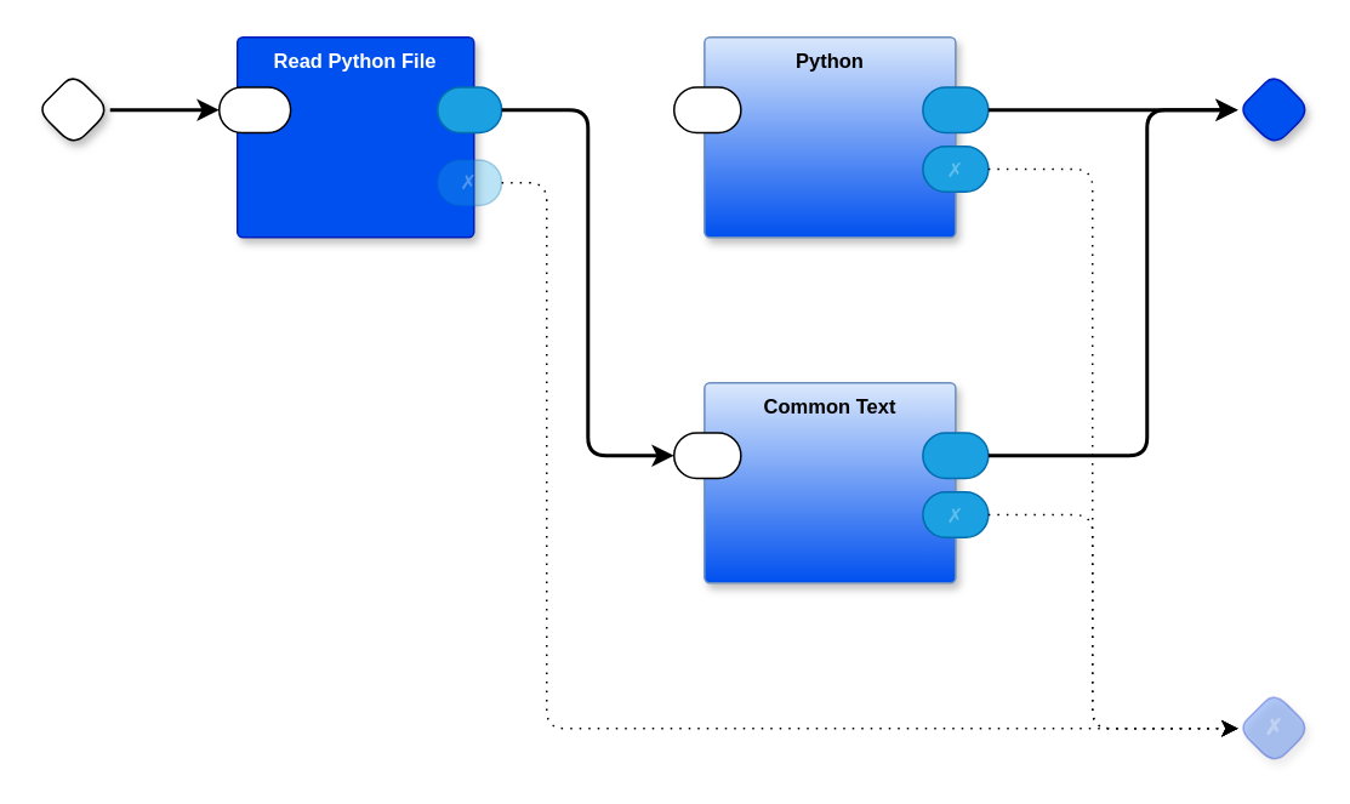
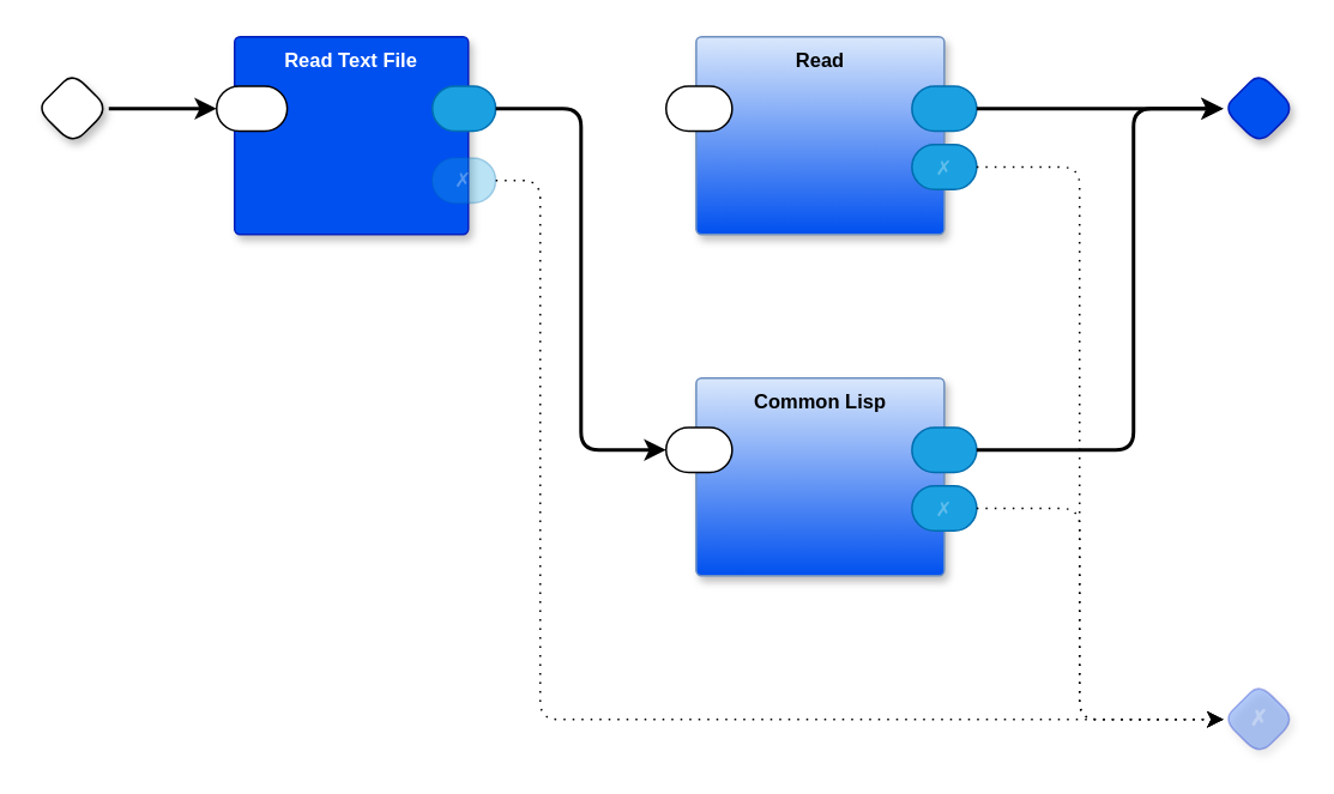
  <mxCell id="0" />
  <mxCell id="1" parent="0" />
- <mxCell id="2" value="Python" style="rounded=1;whiteSpace=wrap;html=1;container=1;recursiveResize=0;verticalAlign=top;arcSize=6;fontStyle=1;autosize=0;points=[];absoluteArcSize=1;shadow=1;strokeColor=#6c8ebf;fillColor=#dae8fc;fontFamily=Helvetica;fontSize=11;gradientColor=#0050EF;fontColor=default;" parent="1" vertex="1"><mxGeometry x="386.75" y="20" width="138" height="110" as="geometry"><mxRectangle x="-98" y="-1230" width="99" height="26" as="alternateBounds" /></mxGeometry></mxCell>
+ <mxCell id="2" value="Read" style="rounded=1;whiteSpace=wrap;html=1;container=1;recursiveResize=0;verticalAlign=top;arcSize=6;fontStyle=1;autosize=0;points=[];absoluteArcSize=1;shadow=1;strokeColor=#6c8ebf;fillColor=#dae8fc;fontFamily=Helvetica;fontSize=11;gradientColor=#0050EF;fontColor=default;" parent="1" vertex="1"><mxGeometry x="386.75" y="20" width="138" height="110" as="geometry"><mxRectangle x="-98" y="-1230" width="99" height="26" as="alternateBounds" /></mxGeometry></mxCell>
  <mxCell id="3" value="" style="rounded=1;whiteSpace=wrap;html=1;sketch=0;points=[[0,0.5,0,0,0],[1,0.5,0,0,0]];arcSize=50;fontFamily=Helvetica;fontSize=11;fontColor=default;" parent="2" vertex="1"><mxGeometry x="-16.75" y="27.5" width="36.75" height="25" as="geometry" /></mxCell>
  <mxCell id="4" value="" style="rounded=1;whiteSpace=wrap;html=1;sketch=0;points=[[0,0.5,0,0,0],[1,0.5,0,0,0]];fillColor=#1ba1e2;fontColor=#ffffff;strokeColor=#006EAF;arcSize=50;fontFamily=Helvetica;fontSize=11;" parent="2" vertex="1"><mxGeometry x="120" y="27.5" width="36" height="25" as="geometry" /></mxCell>
  <mxCell id="5" value="✗" style="rounded=1;whiteSpace=wrap;html=1;sketch=0;points=[[0,0.5,0,0,0],[1,0.5,0,0,0]];fillColor=#1ba1e2;fontColor=#ffffff;strokeColor=#006EAF;arcSize=50;fontFamily=Helvetica;fontSize=11;textOpacity=30;" parent="2" vertex="1"><mxGeometry x="120" y="60" width="36" height="25" as="geometry" /></mxCell>
  <mxCell id="6" value="" style="rhombus;whiteSpace=wrap;html=1;rounded=1;fontStyle=1;glass=0;sketch=0;fontSize=12;points=[[0,0.5,0,0,0],[0.5,0,0,0,0],[0.5,1,0,0,0],[1,0.5,0,0,0]];shadow=1;fontFamily=Helvetica;fontColor=default;" parent="1" vertex="1"><mxGeometry x="20" y="40" width="40" height="40" as="geometry" /></mxCell>
  <mxCell id="7" value="" style="rhombus;whiteSpace=wrap;html=1;rounded=1;fontStyle=1;glass=0;sketch=0;fontSize=12;points=[[0,0.5,0,0,0],[0.5,0,0,0,0],[0.5,1,0,0,0],[1,0.5,0,0,0]];shadow=1;fillColor=#0050ef;fontColor=#ffffff;strokeColor=#001DBC;fontFamily=Helvetica;" parent="1" vertex="1"><mxGeometry x="680" y="40" width="40" height="40" as="geometry" /></mxCell>
  <mxCell id="8" value="✗" style="rhombus;whiteSpace=wrap;html=1;rounded=1;fillColor=#0050ef;fontColor=#ffffff;strokeColor=#001DBC;fontStyle=1;glass=0;sketch=0;fontSize=12;points=[[0,0.5,0,0,0],[0.5,0,0,0,0],[0.5,1,0,0,0],[1,0.5,0,0,0]];shadow=1;opacity=30;textOpacity=30;" parent="1" vertex="1"><mxGeometry x="680" y="380" width="40" height="40" as="geometry" /></mxCell>
- <mxCell id="9" value="Read Python File" style="rounded=1;whiteSpace=wrap;html=1;sketch=0;container=1;recursiveResize=0;verticalAlign=top;arcSize=6;fontStyle=1;autosize=0;points=[];absoluteArcSize=1;shadow=1;strokeColor=#001DBC;fillColor=#0050ef;fontColor=#ffffff;fontFamily=Helvetica;fontSize=11;" parent="1" vertex="1"><mxGeometry x="130" y="20" width="130" height="110" as="geometry"><mxRectangle x="-98" y="-1230" width="99" height="26" as="alternateBounds" /></mxGeometry></mxCell>
+ <mxCell id="9" value="Read Text File" style="rounded=1;whiteSpace=wrap;html=1;sketch=0;container=1;recursiveResize=0;verticalAlign=top;arcSize=6;fontStyle=1;autosize=0;points=[];absoluteArcSize=1;shadow=1;strokeColor=#001DBC;fillColor=#0050ef;fontColor=#ffffff;fontFamily=Helvetica;fontSize=11;" parent="1" vertex="1"><mxGeometry x="130" y="20" width="130" height="110" as="geometry"><mxRectangle x="-98" y="-1230" width="99" height="26" as="alternateBounds" /></mxGeometry></mxCell>
  <mxCell id="10" value="" style="rounded=1;whiteSpace=wrap;html=1;sketch=0;points=[[0,0.5,0,0,0],[1,0.5,0,0,0]];arcSize=50;fontFamily=Helvetica;fontSize=11;fontColor=default;" parent="9" vertex="1"><mxGeometry x="-10" y="27.5" width="39.25" height="25" as="geometry" /></mxCell>
  <mxCell id="11" value="" style="rounded=1;whiteSpace=wrap;html=1;sketch=0;points=[[0,0.5,0,0,0],[1,0.5,0,0,0]];fillColor=#1ba1e2;fontColor=#ffffff;strokeColor=#006EAF;arcSize=50;fontFamily=Helvetica;fontSize=11;" parent="9" vertex="1"><mxGeometry x="110" y="27.5" width="35.25" height="25" as="geometry" /></mxCell>
  <mxCell id="12" value="✗" style="rounded=1;whiteSpace=wrap;html=1;sketch=0;points=[[0,0.5,0,0,0],[1,0.5,0,0,0]];fillColor=#1ba1e2;fontColor=#ffffff;strokeColor=#006EAF;arcSize=50;fontFamily=Helvetica;fontSize=11;textOpacity=30;opacity=30;" parent="9" vertex="1"><mxGeometry x="110" y="67.5" width="35.25" height="25" as="geometry" /></mxCell>
  <mxCell id="13" style="edgeStyle=orthogonalEdgeStyle;rounded=0;orthogonalLoop=1;jettySize=auto;html=1;exitX=1;exitY=0.5;exitDx=0;exitDy=0;exitPerimeter=0;entryX=0;entryY=0.5;entryDx=0;entryDy=0;entryPerimeter=0;strokeWidth=2;" parent="1" source="6" target="10" edge="1"><mxGeometry relative="1" as="geometry" /></mxCell>
  <mxCell id="14" style="edgeStyle=orthogonalEdgeStyle;rounded=1;orthogonalLoop=1;jettySize=auto;html=1;exitX=1;exitY=0.5;exitDx=0;exitDy=0;exitPerimeter=0;strokeWidth=2;entryX=0;entryY=0.5;entryDx=0;entryDy=0;entryPerimeter=0;" parent="1" source="11" target="19" edge="1"><mxGeometry relative="1" as="geometry" /></mxCell>
  <mxCell id="15" style="edgeStyle=orthogonalEdgeStyle;rounded=1;orthogonalLoop=1;jettySize=auto;html=1;exitX=1;exitY=0.5;exitDx=0;exitDy=0;exitPerimeter=0;entryX=0;entryY=0.5;entryDx=0;entryDy=0;entryPerimeter=0;curved=0;dashed=1;dashPattern=1 4;" parent="1" source="12" target="8" edge="1"><mxGeometry relative="1" as="geometry"><Array as="points"><mxPoint x="300" y="100" /><mxPoint x="300" y="400" /></Array></mxGeometry></mxCell>
  <mxCell id="16" style="edgeStyle=orthogonalEdgeStyle;curved=0;rounded=1;orthogonalLoop=1;jettySize=auto;html=1;exitX=1;exitY=0.5;exitDx=0;exitDy=0;exitPerimeter=0;entryX=0;entryY=0.5;entryDx=0;entryDy=0;entryPerimeter=0;strokeColor=default;strokeWidth=2;align=center;verticalAlign=middle;fontFamily=Helvetica;fontSize=11;fontColor=default;labelBackgroundColor=default;endArrow=classic;" parent="1" source="4" target="7" edge="1"><mxGeometry relative="1" as="geometry"><mxPoint x="643.25" y="60" as="targetPoint" /></mxGeometry></mxCell>
  <mxCell id="17" style="edgeStyle=orthogonalEdgeStyle;rounded=1;orthogonalLoop=1;jettySize=auto;html=1;exitX=1;exitY=0.5;exitDx=0;exitDy=0;exitPerimeter=0;entryX=0;entryY=0.5;entryDx=0;entryDy=0;entryPerimeter=0;dashed=1;dashPattern=1 4;" parent="1" source="5" target="8" edge="1"><mxGeometry relative="1" as="geometry"><Array as="points"><mxPoint x="600" y="93" /><mxPoint x="600" y="400" /></Array></mxGeometry></mxCell>
- <mxCell id="18" value="Common Text" style="rounded=1;whiteSpace=wrap;html=1;container=1;recursiveResize=0;verticalAlign=top;arcSize=6;fontStyle=1;autosize=0;points=[];absoluteArcSize=1;shadow=1;strokeColor=#6c8ebf;fillColor=#dae8fc;fontFamily=Helvetica;fontSize=11;gradientColor=#0050EF;fontColor=default;" parent="1" vertex="1"><mxGeometry x="386.75" y="210" width="138" height="110" as="geometry"><mxRectangle x="-98" y="-1230" width="99" height="26" as="alternateBounds" /></mxGeometry></mxCell>
+ <mxCell id="18" value="Common Lisp" style="rounded=1;whiteSpace=wrap;html=1;container=1;recursiveResize=0;verticalAlign=top;arcSize=6;fontStyle=1;autosize=0;points=[];absoluteArcSize=1;shadow=1;strokeColor=#6c8ebf;fillColor=#dae8fc;fontFamily=Helvetica;fontSize=11;gradientColor=#0050EF;fontColor=default;" parent="1" vertex="1"><mxGeometry x="386.75" y="210" width="138" height="110" as="geometry"><mxRectangle x="-98" y="-1230" width="99" height="26" as="alternateBounds" /></mxGeometry></mxCell>
  <mxCell id="19" value="" style="rounded=1;whiteSpace=wrap;html=1;sketch=0;points=[[0,0.5,0,0,0],[1,0.5,0,0,0]];arcSize=50;fontFamily=Helvetica;fontSize=11;fontColor=default;" parent="18" vertex="1"><mxGeometry x="-16.75" y="27.5" width="36.75" height="25" as="geometry" /></mxCell>
  <mxCell id="20" value="" style="rounded=1;whiteSpace=wrap;html=1;sketch=0;points=[[0,0.5,0,0,0],[1,0.5,0,0,0]];fillColor=#1ba1e2;fontColor=#ffffff;strokeColor=#006EAF;arcSize=50;fontFamily=Helvetica;fontSize=11;" parent="18" vertex="1"><mxGeometry x="120" y="27.5" width="36" height="25" as="geometry" /></mxCell>
  <mxCell id="21" value="✗" style="rounded=1;whiteSpace=wrap;html=1;sketch=0;points=[[0,0.5,0,0,0],[1,0.5,0,0,0]];fillColor=#1ba1e2;fontColor=#ffffff;strokeColor=#006EAF;arcSize=50;fontFamily=Helvetica;fontSize=11;textOpacity=30;" parent="18" vertex="1"><mxGeometry x="120" y="60" width="36" height="25" as="geometry" /></mxCell>
  <mxCell id="22" style="edgeStyle=orthogonalEdgeStyle;rounded=1;orthogonalLoop=1;jettySize=auto;html=1;exitX=1;exitY=0.5;exitDx=0;exitDy=0;exitPerimeter=0;entryX=0;entryY=0.5;entryDx=0;entryDy=0;entryPerimeter=0;dashed=1;dashPattern=1 4;" parent="1" source="21" target="8" edge="1"><mxGeometry relative="1" as="geometry"><Array as="points"><mxPoint x="600" y="283" /><mxPoint x="600" y="400" /></Array></mxGeometry></mxCell>
  <mxCell id="23" style="edgeStyle=orthogonalEdgeStyle;rounded=1;orthogonalLoop=1;jettySize=auto;html=1;exitX=1;exitY=0.5;exitDx=0;exitDy=0;exitPerimeter=0;entryX=0;entryY=0.5;entryDx=0;entryDy=0;entryPerimeter=0;strokeWidth=2;" parent="1" source="20" target="7" edge="1"><mxGeometry relative="1" as="geometry"><Array as="points"><mxPoint x="630" y="250" /><mxPoint x="630" y="60" /></Array></mxGeometry></mxCell>
